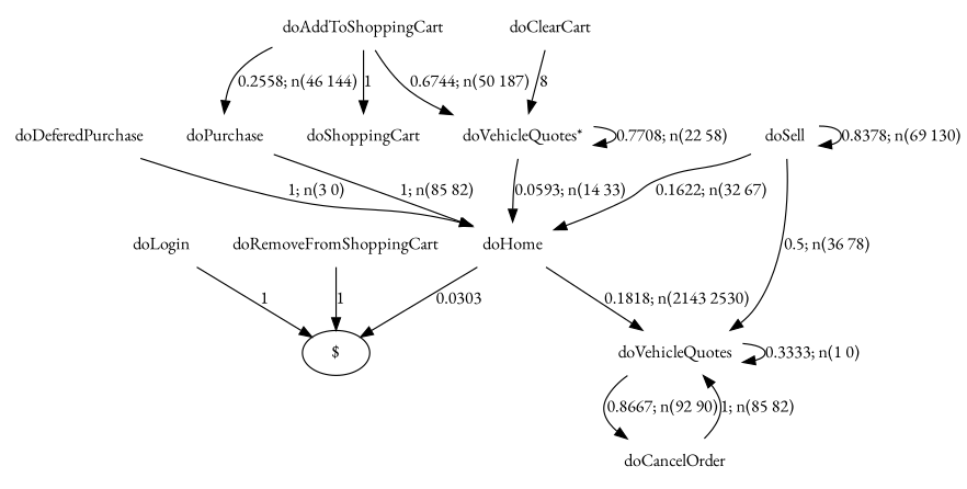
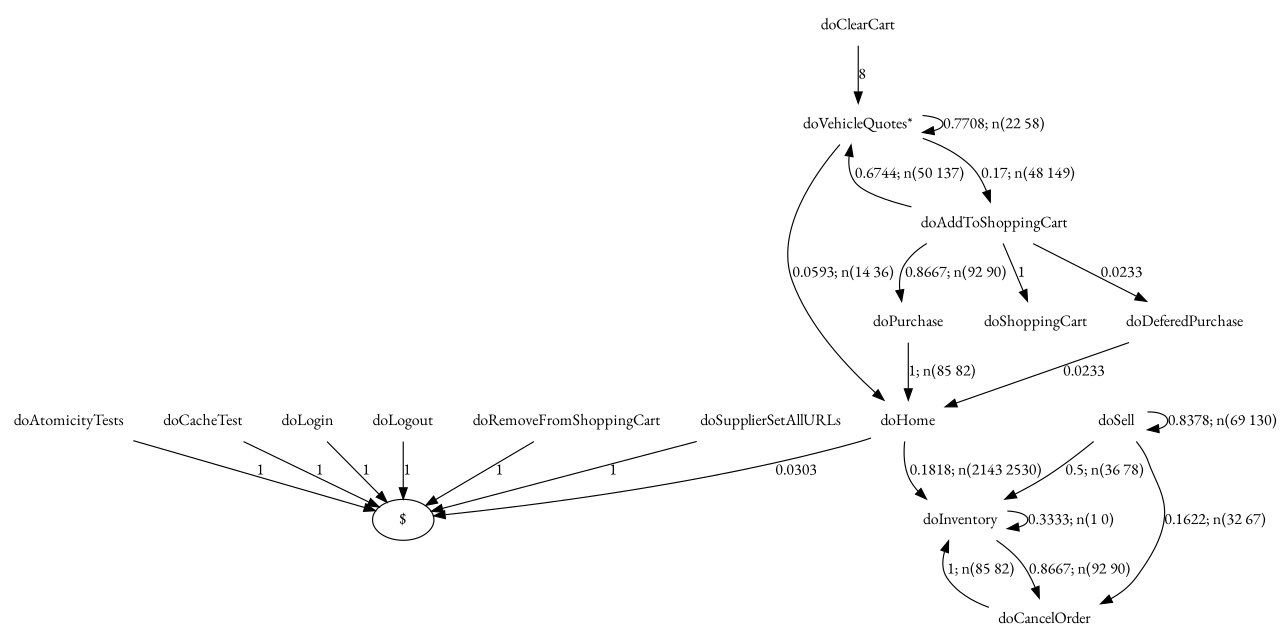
  digraph {
    fontname="EB Garamond"
    node [fontname="EB Garamond" shape=none]
    edge [fontname="EB Garamond" style=solid]
    n1 [label="doVehicleQuotes*"]
    n2 [label=doAddToShoppingCart]
    n3 [label=doHome]
    n4 [label=doDeferedPurchase]
    n5 [label=doShoppingCart]
    n6 [label=doPurchase]
    "$" [shape=""]
-   n8 [label=doVehicleQuotes]
+   n8 [label=doInventory]
+   n9 [label=doSupplierSetAllURLs]
+   n10 [label=doAtomicityTests]
+   n11 [label=doCacheTest]
    n12 [label=doLogin]
    n13 [label=doCancelOrder]
    n14 [label=doClearCart]
    n15 [label=doSell]
+   n16 [label=doLogout]
    n17 [label=doRemoveFromShoppingCart]
    n1 -> n1 [label="0.7708; n(22 58)"]
-   n1 -> n3 [label="0.0593; n(14 33)"]
-   n2 -> n1 [label="0.6744; n(50 187)"]
+   n1 -> n2 [label="0.17; n(48 149)"]
+   n1 -> n3 [label="0.0593; n(14 36)"]
+   n2 -> n1 [label="0.6744; n(50 137)"]
+   n2 -> n4 [label=0.0233]
    n2 -> n5 [label=1]
-   n2 -> n6 [label="0.2558; n(46 144)"]
+   n2 -> n6 [label="0.8667; n(92 90)"]
    n3 -> "$" [label=0.0303]
    n3 -> n8 [label="0.1818; n(2143 2530)"]
-   n4 -> n3 [label="1; n(3 0)"]
+   n4 -> n3 [label=0.0233]
    n6 -> n3 [label="1; n(85 82)"]
    n8 -> n8 [label="0.3333; n(1 0)"]
    n8 -> n13 [label="0.8667; n(92 90)"]
+   n9 -> "$" [label=1]
+   n10 -> "$" [label=1]
+   n11 -> "$" [label=1]
    n12 -> "$" [label=1]
    n13 -> n8 [label="1; n(85 82)"]
    n14 -> n1 [label=8]
-   n15 -> n3 [label="0.1622; n(32 67)"]
+   n15 -> n13 [label="0.1622; n(32 67)"]
    n15 -> n8 [label="0.5; n(36 78)"]
    n15 -> n15 [label="0.8378; n(69 130)"]
+   n16 -> "$" [label=1]
    n17 -> "$" [label=1]
  }
